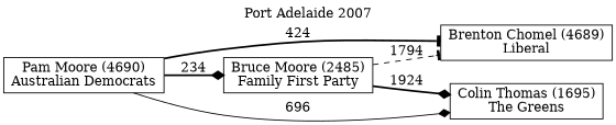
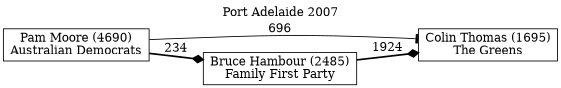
  digraph {
    label="Port Adelaide 2007"
    labelloc=t
    mclimit=10
    rankdir=LR
    node [shape=box]
    edge [arrowhead=tee style=bold]
-   n1 [label="Brenton Chomel (4689)\nLiberal"]
    n2 [label="Colin Thomas (1695)\nThe Greens"]
-   n3 [label="Bruce Moore (2485)\nFamily First Party"]
+   n3 [label="Bruce Hambour (2485)\nFamily First Party"]
    n4 [label="Pam Moore (4690)\nAustralian Democrats"]
-   n3 -> n1 [label=1794 style=dashed]
    n3 -> n2 [arrowhead=diamond label=1924]
-   n4 -> n1 [label=424]
-   n4 -> n2 [arrowhead=diamond label=696 style=solid]
+   n4 -> n2 [label=696 style=solid]
    n4 -> n3 [arrowhead=diamond label=234]
  }
